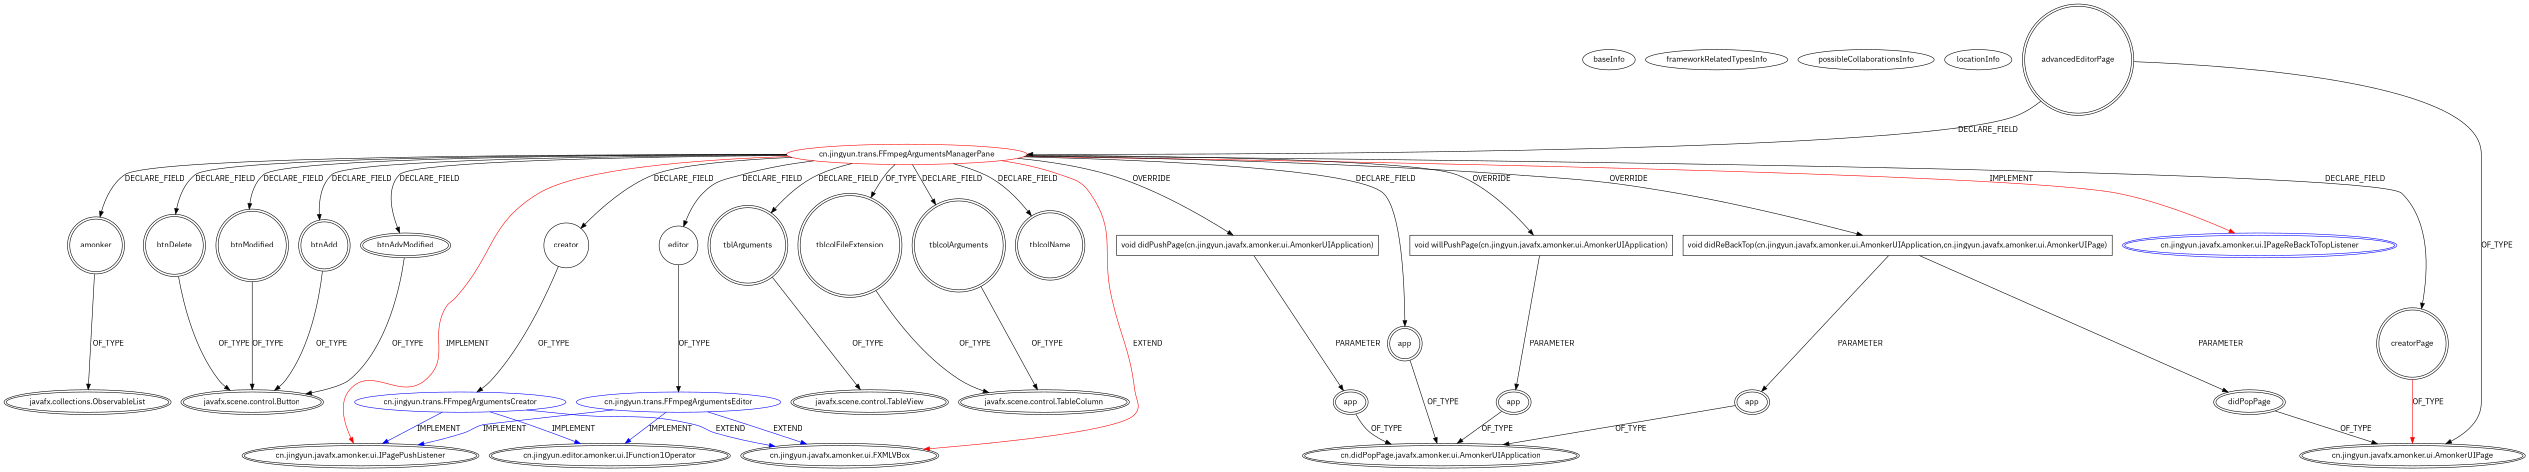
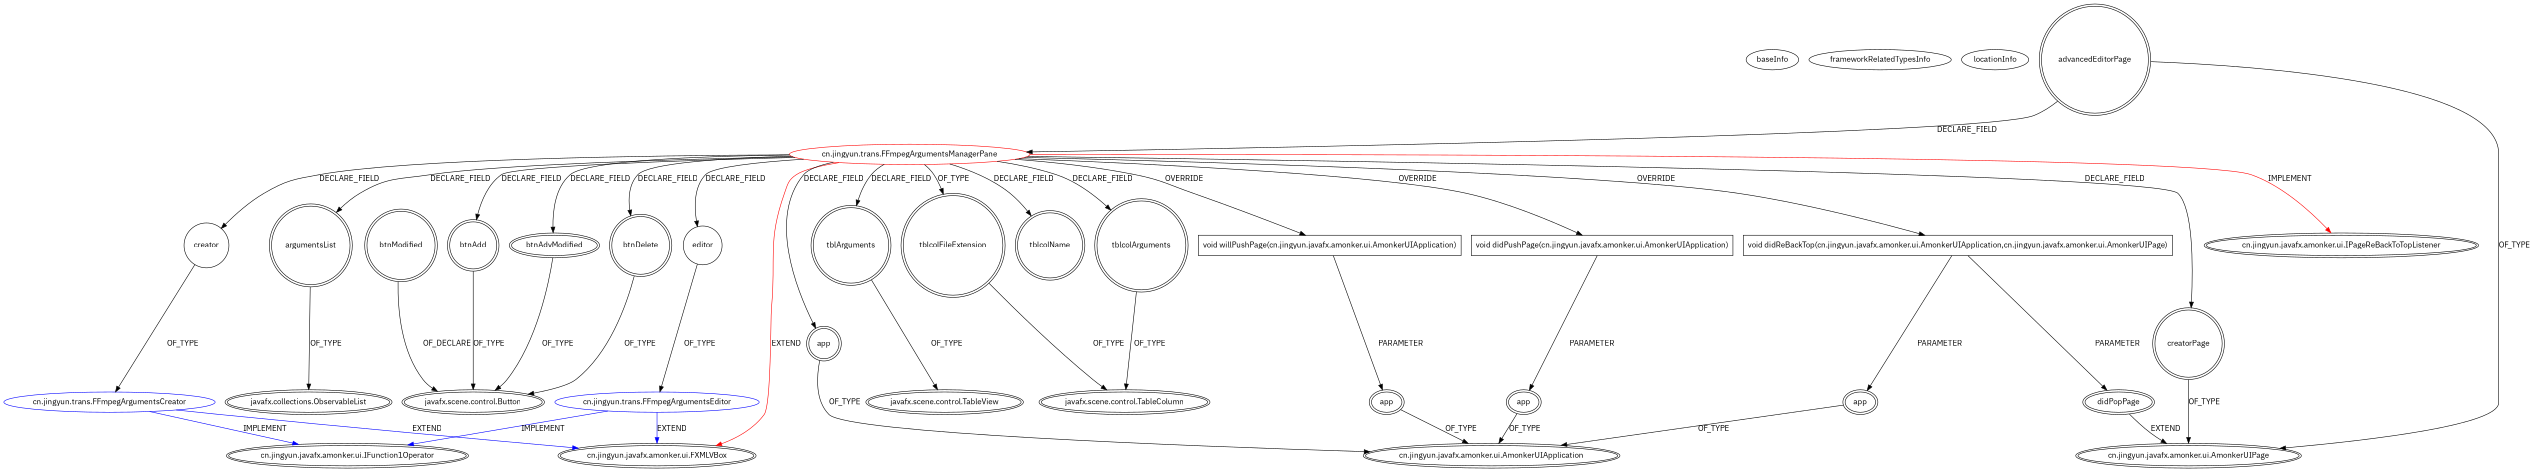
  digraph {
    fontname="IBM Plex Sans"
    node [fontname="IBM Plex Sans" isFrameworkType=true vertexType=FIELD_DECLARATION peripheries=2]
    edge [fontname="IBM Plex Sans"]
    baseInfo [category=extension_graph graphId=1846 isAnonymous=false possibleRelation=true isFrameworkType="" vertexType="" peripheries=""]
    frameworkRelatedTypesInfo [0="cn.jingyun.javafx.amonker.ui.FXMLVBox" 1="cn.jingyun.javafx.amonker.ui.IPagePushListener" 2="cn.jingyun.javafx.amonker.ui.IPageReBackToTopListener" isFrameworkType="" vertexType="" peripheries=""]
-   possibleCollaborationsInfo [0="1846~FIELD_DECLARATION-~cn.jingyun.javafx.amonker.ui.FXMLVBox cn.jingyun.javafx.amonker.ui.IPagePushListener cn.jingyun.javafx.amonker.ui.IPageReBackToTopListener ~cn.jingyun.javafx.amonker.ui.FXMLVBox cn.jingyun.javafx.amonker.ui.IFunction1Operator cn.jingyun.javafx.amonker.ui.IPagePushListener ~false~false" isFrameworkType="" vertexType="" peripheries=""]
    locationInfo [contextSignature=FFmpegArgumentsManagerPane filePath="/amonker-Trans/Trans-master/src/cn/jingyun/trans/FFmpegArgumentsManagerPane.java" graphId=1846 projectName="amonker-Trans" isFrameworkType="" vertexType="" peripheries=""]
    n5 [color=red isFrameworkType=false label="cn.jingyun.trans.FFmpegArgumentsManagerPane" vertexType=ROOT_CLIENT_CLASS_DECLARATION peripheries=""]
    n6 [label="cn.jingyun.javafx.amonker.ui.FXMLVBox" vertexType=FRAMEWORK_CLASS_TYPE]
-   n7 [label="cn.jingyun.javafx.amonker.ui.IPagePushListener" vertexType=FRAMEWORK_INTERFACE_TYPE]
-   n8 [label="cn.jingyun.javafx.amonker.ui.IPageReBackToTopListener" vertexType=FRAMEWORK_INTERFACE_TYPE color=blue]
+   n8 [label="cn.jingyun.javafx.amonker.ui.IPageReBackToTopListener" vertexType=FRAMEWORK_INTERFACE_TYPE]
    n9 [label=app shape=circle]
-   n10 [label=amonker shape=circle]
+   n10 [label=argumentsList shape=circle]
    n11 [label=btnAdd shape=circle]
    n12 [label=btnAdvModified shape=ellipse]
    n13 [label=btnDelete shape=circle]
    n14 [label=btnModified shape=circle]
    n15 [isFrameworkType=false label=creator shape=circle peripheries=""]
    n16 [label=creatorPage shape=circle]
    n17 [isFrameworkType=false label=editor shape=circle peripheries=""]
    n18 [label=tblArguments shape=circle]
    n19 [label=tblcolArguments shape=circle]
    n20 [label=tblcolFileExtension shape=circle]
    n21 [label=tblcolName shape=circle]
    n22 [isFrameworkType=false label="void willPushPage(cn.jingyun.javafx.amonker.ui.AmonkerUIApplication)" shape=box vertexType=OVERRIDING_METHOD_DECLARATION peripheries=""]
    n23 [isFrameworkType=false label="void didPushPage(cn.jingyun.javafx.amonker.ui.AmonkerUIApplication)" shape=box vertexType=OVERRIDING_METHOD_DECLARATION peripheries=""]
    n24 [isFrameworkType=false label="void didReBackTop(cn.jingyun.javafx.amonker.ui.AmonkerUIApplication,cn.jingyun.javafx.amonker.ui.AmonkerUIPage)" shape=box vertexType=OVERRIDING_METHOD_DECLARATION peripheries=""]
    n25 [label=advancedEditorPage shape=circle]
    n26 [label="cn.jingyun.javafx.amonker.ui.AmonkerUIPage" vertexType=FRAMEWORK_CLASS_TYPE]
-   n27 [label="cn.didPopPage.javafx.amonker.ui.AmonkerUIApplication" vertexType=FRAMEWORK_CLASS_TYPE]
+   n27 [label="cn.jingyun.javafx.amonker.ui.AmonkerUIApplication" vertexType=FRAMEWORK_CLASS_TYPE]
    n28 [label="javafx.collections.ObservableList" vertexType=FRAMEWORK_INTERFACE_TYPE]
    n29 [label="javafx.scene.control.Button" vertexType=FRAMEWORK_CLASS_TYPE]
    n30 [color=blue isFrameworkType=false label="cn.jingyun.trans.FFmpegArgumentsCreator" vertexType=REFERENCE_CLIENT_CLASS_DECLARATION peripheries=""]
    n31 [color=blue isFrameworkType=false label="cn.jingyun.trans.FFmpegArgumentsEditor" vertexType=REFERENCE_CLIENT_CLASS_DECLARATION peripheries=""]
    n32 [label="javafx.scene.control.TableView" vertexType=FRAMEWORK_CLASS_TYPE]
    n33 [label="javafx.scene.control.TableColumn" vertexType=FRAMEWORK_CLASS_TYPE]
    n34 [label=app vertexType=PARAMETER_DECLARATION]
    n35 [label=app vertexType=PARAMETER_DECLARATION]
    n36 [label=app vertexType=PARAMETER_DECLARATION]
    n37 [label=didPopPage vertexType=PARAMETER_DECLARATION]
-   n38 [label="cn.jingyun.editor.amonker.ui.IFunction1Operator" vertexType=FRAMEWORK_INTERFACE_TYPE]
+   n38 [label="cn.jingyun.javafx.amonker.ui.IFunction1Operator" vertexType=FRAMEWORK_INTERFACE_TYPE]
    n5 -> n6 [color=red label=EXTEND]
-   n5 -> n7 [color=red label=IMPLEMENT]
    n5 -> n8 [color=red label=IMPLEMENT]
    n5 -> n9 [label=DECLARE_FIELD]
    n5 -> n10 [label=DECLARE_FIELD]
    n5 -> n11 [label=DECLARE_FIELD]
    n5 -> n12 [label=DECLARE_FIELD]
    n5 -> n13 [label=DECLARE_FIELD]
-   n5 -> n14 [label=DECLARE_FIELD]
    n5 -> n15 [label=DECLARE_FIELD]
    n5 -> n16 [label=DECLARE_FIELD]
    n5 -> n17 [label=DECLARE_FIELD]
    n5 -> n18 [label=DECLARE_FIELD]
    n5 -> n19 [label=DECLARE_FIELD]
    n5 -> n20 [label=OF_TYPE]
    n5 -> n21 [label=DECLARE_FIELD]
    n5 -> n22 [label=OVERRIDE]
    n5 -> n23 [label=OVERRIDE]
    n5 -> n24 [label=OVERRIDE]
    n9 -> n27 [label=OF_TYPE]
    n10 -> n28 [label=OF_TYPE]
    n11 -> n29 [label=OF_TYPE]
    n12 -> n29 [label=OF_TYPE]
    n13 -> n29 [label=OF_TYPE]
-   n14 -> n29 [label=OF_TYPE]
+   n14 -> n29 [label=OF_DECLARE]
    n15 -> n30 [label=OF_TYPE]
-   n16 -> n26 [label=OF_TYPE color=red]
+   n16 -> n26 [label=OF_TYPE]
    n17 -> n31 [label=OF_TYPE]
    n18 -> n32 [label=OF_TYPE]
    n19 -> n33 [label=OF_TYPE]
    n20 -> n33 [label=OF_TYPE]
    n22 -> n34 [label=PARAMETER]
    n23 -> n35 [label=PARAMETER]
    n24 -> n36 [label=PARAMETER]
    n24 -> n37 [label=PARAMETER]
    n25 -> n5 [label=DECLARE_FIELD]
    n25 -> n26 [label=OF_TYPE]
    n30 -> n6 [color=blue label=EXTEND]
-   n30 -> n7 [color=blue label=IMPLEMENT]
    n30 -> n38 [color=blue label=IMPLEMENT]
    n31 -> n6 [color=blue label=EXTEND]
-   n31 -> n7 [color=blue label=IMPLEMENT]
    n31 -> n38 [color=blue label=IMPLEMENT]
    n34 -> n27 [label=OF_TYPE]
    n35 -> n27 [label=OF_TYPE]
    n36 -> n27 [label=OF_TYPE]
-   n37 -> n26 [label=OF_TYPE]
+   n37 -> n26 [label=EXTEND]
  }
